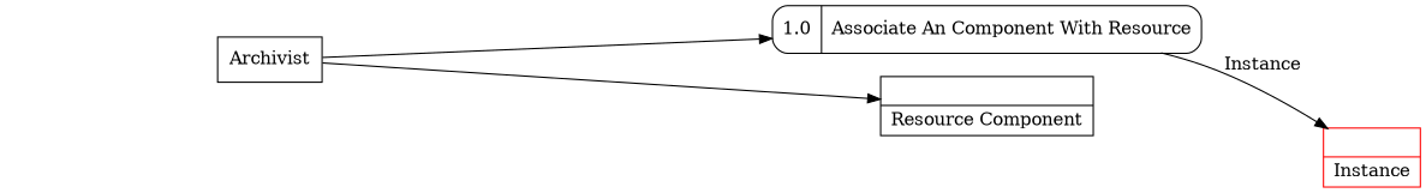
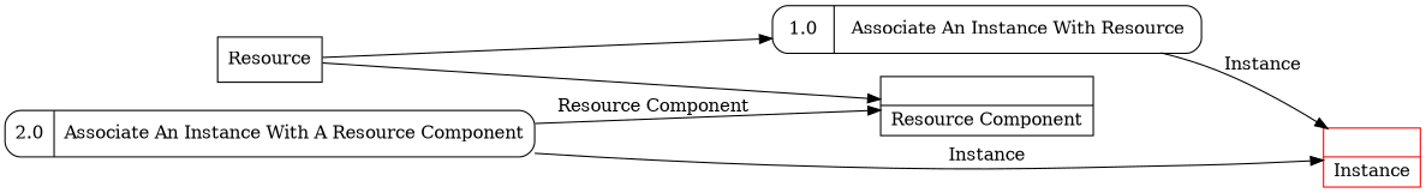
  digraph {
    rankdir=LR
    node [shape=record]
    n1 [color=black label="<f0>  |<f1> Resource Component "]
    n2 [color=red label="<f0>  |<f1> Instance "]
-   n3 [label=Archivist shape=box]
-   n4 [label="{<f0> 1.0|<f1> Associate An Component With Resource }" shape=Mrecord]
+   n3 [label=Resource shape=box]
+   n4 [label="{<f0> 1.0|<f1> Associate An Instance With Resource }" shape=Mrecord]
+   n5 [label="{<f0> 2.0|<f1> Associate An Instance With A Resource Component }" shape=Mrecord]
    n3 -> n1
    n3 -> n4
    n4 -> n2 [label=Instance]
+   n5 -> n1 [label="Resource Component"]
+   n5 -> n2 [label=Instance]
  }
